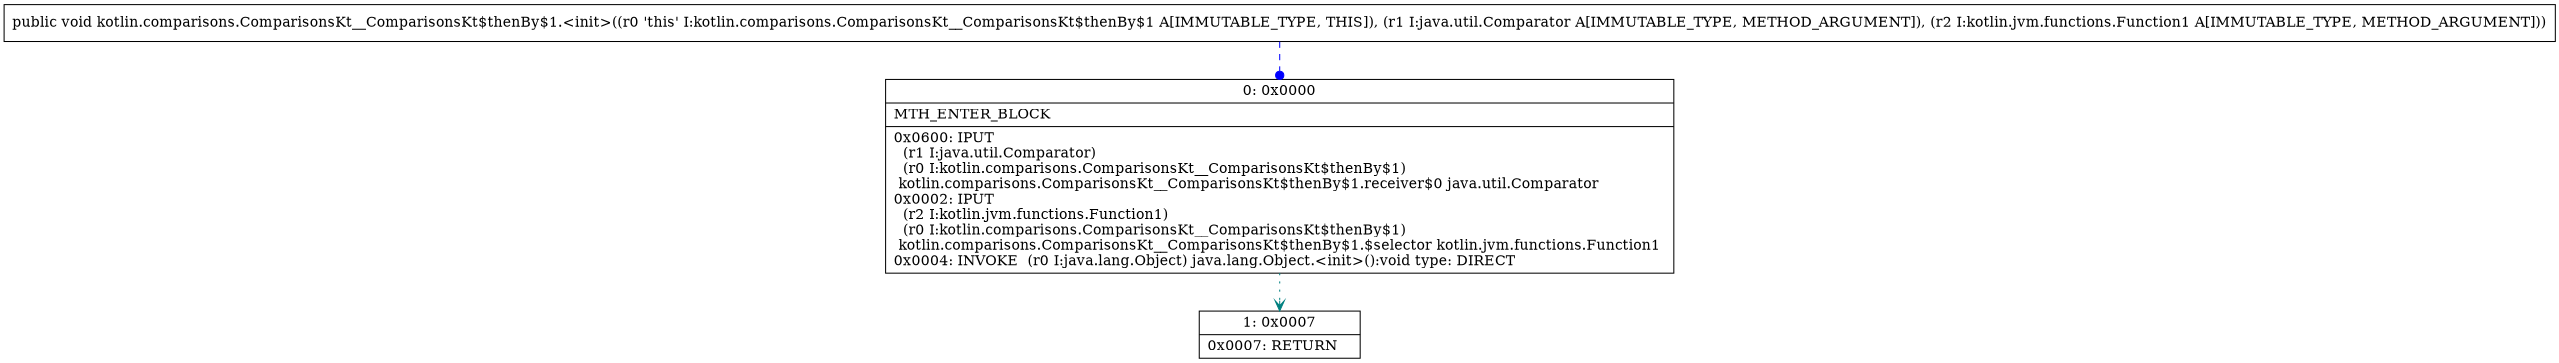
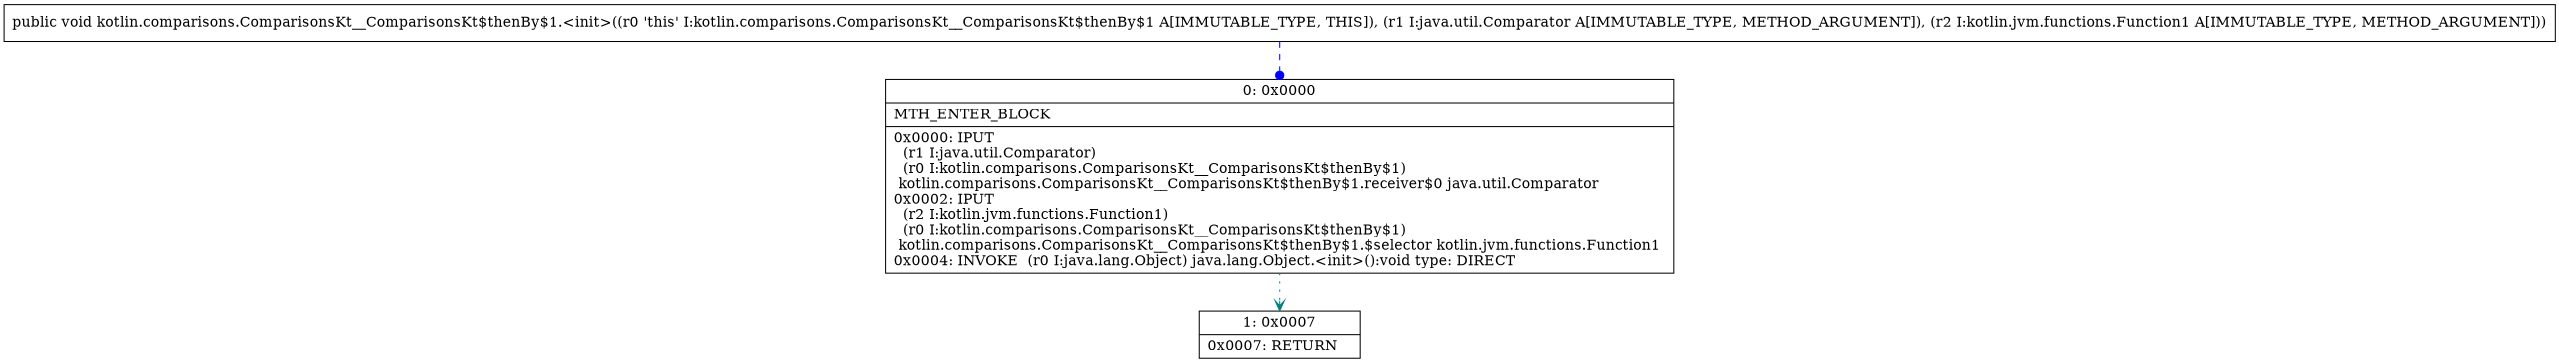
  digraph {
    node [shape=record]
-   n1 [label="{0\:\ 0x0000|MTH_ENTER_BLOCK\l|0x0600: IPUT  \l  (r1 I:java.util.Comparator)\l  (r0 I:kotlin.comparisons.ComparisonsKt__ComparisonsKt$thenBy$1)\l kotlin.comparisons.ComparisonsKt__ComparisonsKt$thenBy$1.receiver$0 java.util.Comparator \l0x0002: IPUT  \l  (r2 I:kotlin.jvm.functions.Function1)\l  (r0 I:kotlin.comparisons.ComparisonsKt__ComparisonsKt$thenBy$1)\l kotlin.comparisons.ComparisonsKt__ComparisonsKt$thenBy$1.$selector kotlin.jvm.functions.Function1 \l0x0004: INVOKE  (r0 I:java.lang.Object) java.lang.Object.\<init\>():void type: DIRECT \l}"]
+   n1 [label="{0\:\ 0x0000|MTH_ENTER_BLOCK\l|0x0000: IPUT  \l  (r1 I:java.util.Comparator)\l  (r0 I:kotlin.comparisons.ComparisonsKt__ComparisonsKt$thenBy$1)\l kotlin.comparisons.ComparisonsKt__ComparisonsKt$thenBy$1.receiver$0 java.util.Comparator \l0x0002: IPUT  \l  (r2 I:kotlin.jvm.functions.Function1)\l  (r0 I:kotlin.comparisons.ComparisonsKt__ComparisonsKt$thenBy$1)\l kotlin.comparisons.ComparisonsKt__ComparisonsKt$thenBy$1.$selector kotlin.jvm.functions.Function1 \l0x0004: INVOKE  (r0 I:java.lang.Object) java.lang.Object.\<init\>():void type: DIRECT \l}"]
    n2 [label="{1\:\ 0x0007|0x0007: RETURN   \l}"]
    n3 [label="{public void kotlin.comparisons.ComparisonsKt__ComparisonsKt$thenBy$1.\<init\>((r0 'this' I:kotlin.comparisons.ComparisonsKt__ComparisonsKt$thenBy$1 A[IMMUTABLE_TYPE, THIS]), (r1 I:java.util.Comparator A[IMMUTABLE_TYPE, METHOD_ARGUMENT]), (r2 I:kotlin.jvm.functions.Function1 A[IMMUTABLE_TYPE, METHOD_ARGUMENT])) }"]
    n1 -> n2 [color=teal style=dotted arrowhead=vee]
    n3 -> n1 [color=blue style=dashed arrowhead=dot]
  }
